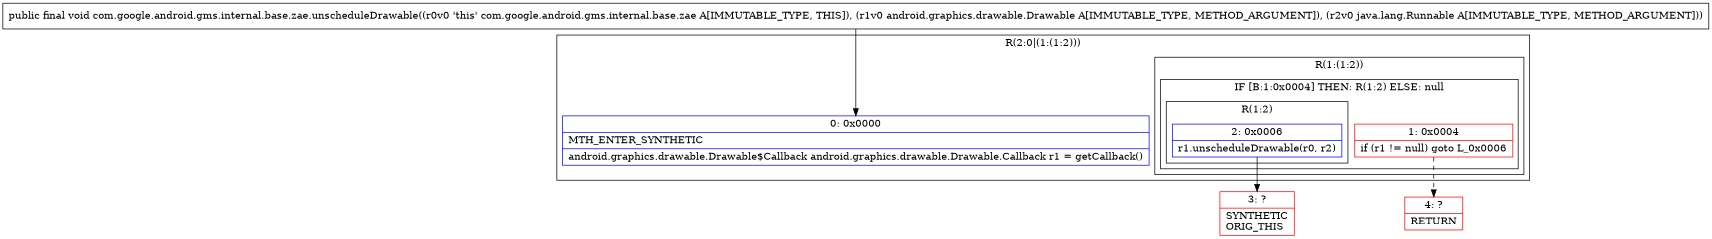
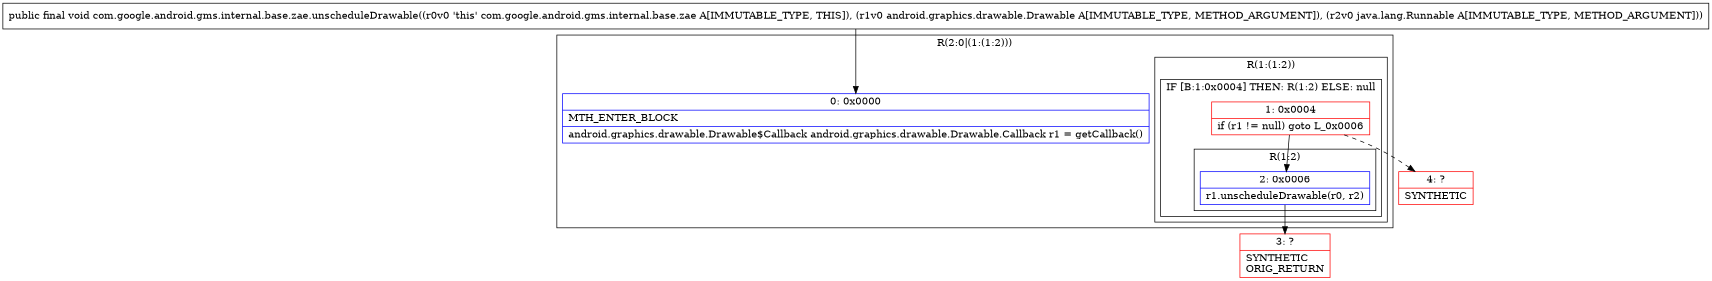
  digraph {
    node [color=red shape=record]
    n1 [color=blue label="{2\:\ 0x0006|r1.unscheduleDrawable(r0, r2)\l}"]
    n2 [label="{1\:\ 0x0004|if (r1 != null) goto L_0x0006\l}"]
-   n3 [color=blue label="{0\:\ 0x0000|MTH_ENTER_SYNTHETIC\l|android.graphics.drawable.Drawable$Callback android.graphics.drawable.Drawable.Callback r1 = getCallback()\l}"]
-   n4 [label="{3\:\ ?|SYNTHETIC\lORIG_THIS\l}"]
-   n5 [label="{4\:\ ?|RETURN\l}"]
+   n3 [color=blue label="{0\:\ 0x0000|MTH_ENTER_BLOCK\l|android.graphics.drawable.Drawable$Callback android.graphics.drawable.Drawable.Callback r1 = getCallback()\l}"]
+   n4 [label="{3\:\ ?|SYNTHETIC\lORIG_RETURN\l}"]
+   n5 [label="{4\:\ ?|SYNTHETIC\l}"]
    n6 [label="{public final void com.google.android.gms.internal.base.zae.unscheduleDrawable((r0v0 'this' com.google.android.gms.internal.base.zae A[IMMUTABLE_TYPE, THIS]), (r1v0 android.graphics.drawable.Drawable A[IMMUTABLE_TYPE, METHOD_ARGUMENT]), (r2v0 java.lang.Runnable A[IMMUTABLE_TYPE, METHOD_ARGUMENT])) }" color=""]
    subgraph cluster_1 {
      label="R(2:0|(1:(1:2)))"
      n3
      subgraph cluster_2 {
        label="R(1:(1:2))"
        subgraph cluster_3 {
          label="IF [B:1:0x0004] THEN: R(1:2) ELSE: null"
          n2
          subgraph cluster_4 {
            label="R(1:2)"
            n1
          }
        }
      }
    }
    n1 -> n4
+   n2 -> n1
    n2 -> n5 [style=dashed]
    n6 -> n3
  }
